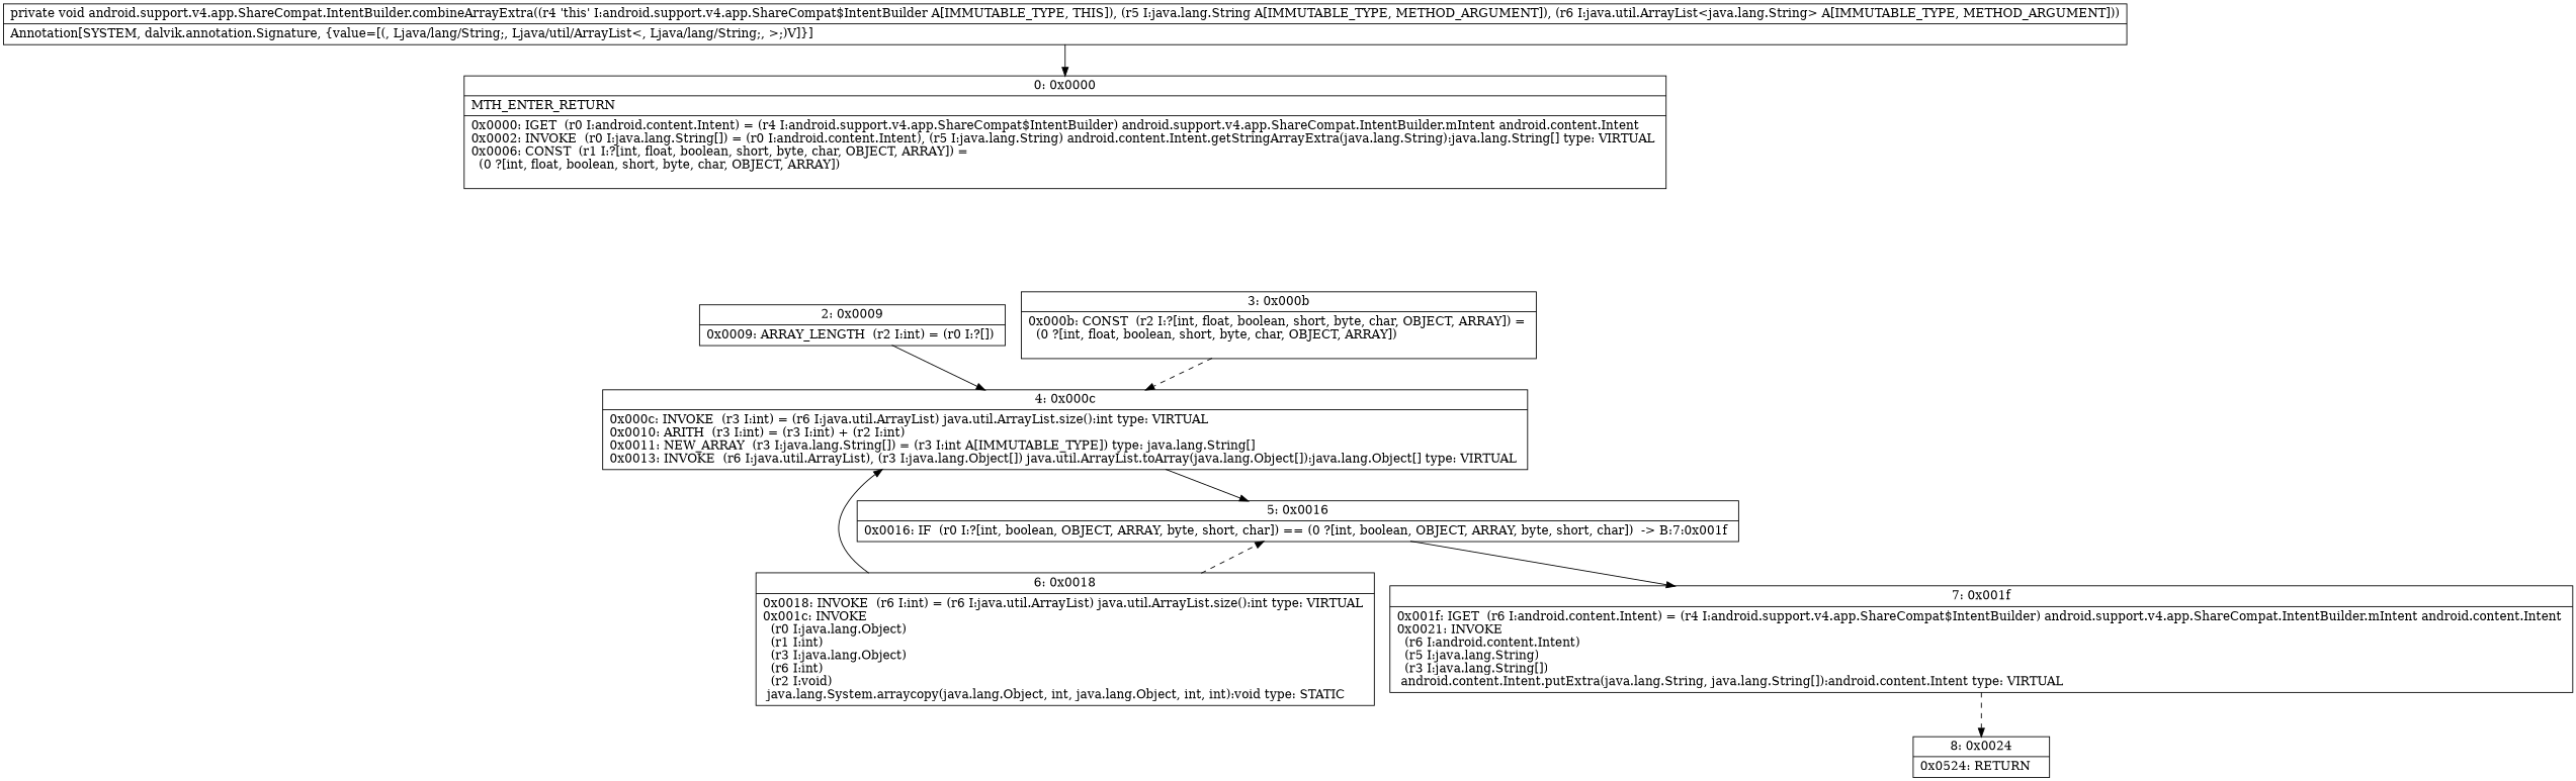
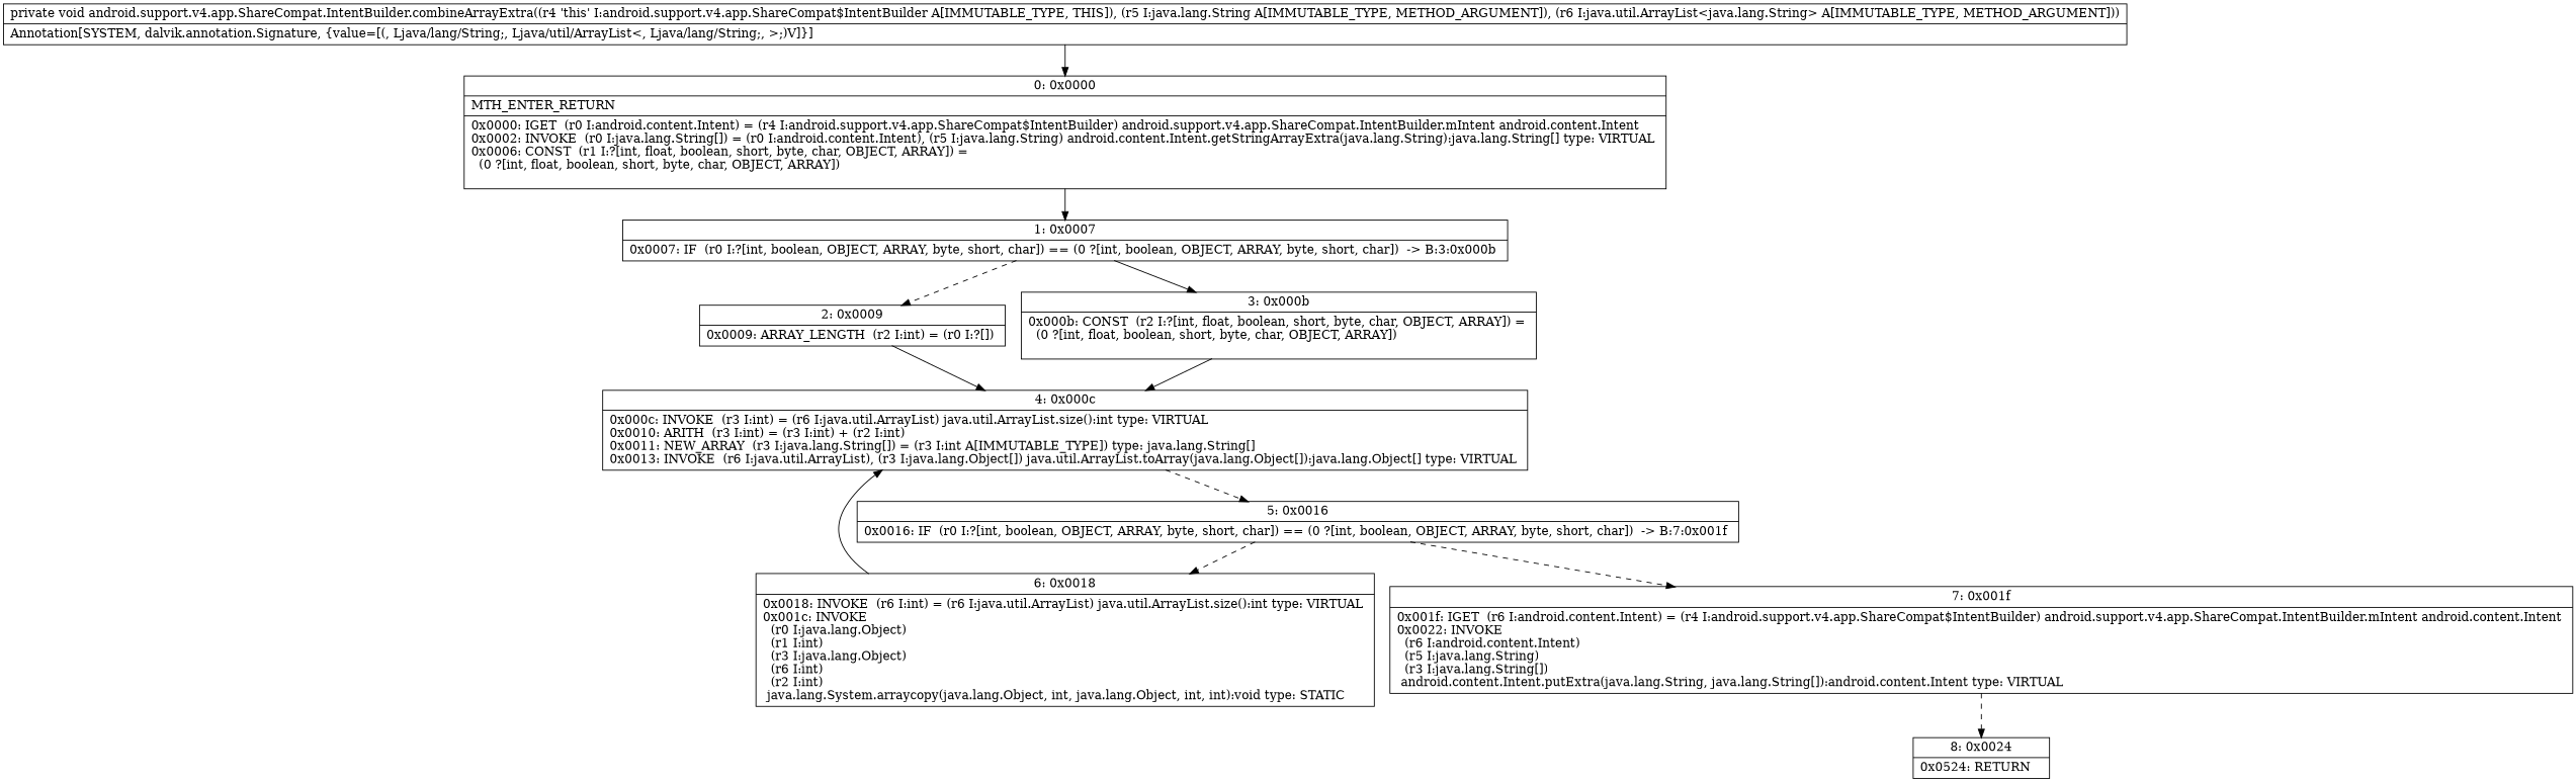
  digraph {
    node [shape=record]
    n1 [label="{0\:\ 0x0000|MTH_ENTER_RETURN\l|0x0000: IGET  (r0 I:android.content.Intent) = (r4 I:android.support.v4.app.ShareCompat$IntentBuilder) android.support.v4.app.ShareCompat.IntentBuilder.mIntent android.content.Intent \l0x0002: INVOKE  (r0 I:java.lang.String[]) = (r0 I:android.content.Intent), (r5 I:java.lang.String) android.content.Intent.getStringArrayExtra(java.lang.String):java.lang.String[] type: VIRTUAL \l0x0006: CONST  (r1 I:?[int, float, boolean, short, byte, char, OBJECT, ARRAY]) = \l  (0 ?[int, float, boolean, short, byte, char, OBJECT, ARRAY])\l \l}"]
+   n2 [label="{1\:\ 0x0007|0x0007: IF  (r0 I:?[int, boolean, OBJECT, ARRAY, byte, short, char]) == (0 ?[int, boolean, OBJECT, ARRAY, byte, short, char])  \-\> B:3:0x000b \l}"]
    n3 [label="{2\:\ 0x0009|0x0009: ARRAY_LENGTH  (r2 I:int) = (r0 I:?[]) \l}"]
    n4 [label="{3\:\ 0x000b|0x000b: CONST  (r2 I:?[int, float, boolean, short, byte, char, OBJECT, ARRAY]) = \l  (0 ?[int, float, boolean, short, byte, char, OBJECT, ARRAY])\l \l}"]
    n5 [label="{4\:\ 0x000c|0x000c: INVOKE  (r3 I:int) = (r6 I:java.util.ArrayList) java.util.ArrayList.size():int type: VIRTUAL \l0x0010: ARITH  (r3 I:int) = (r3 I:int) + (r2 I:int) \l0x0011: NEW_ARRAY  (r3 I:java.lang.String[]) = (r3 I:int A[IMMUTABLE_TYPE]) type: java.lang.String[] \l0x0013: INVOKE  (r6 I:java.util.ArrayList), (r3 I:java.lang.Object[]) java.util.ArrayList.toArray(java.lang.Object[]):java.lang.Object[] type: VIRTUAL \l}"]
    n6 [label="{5\:\ 0x0016|0x0016: IF  (r0 I:?[int, boolean, OBJECT, ARRAY, byte, short, char]) == (0 ?[int, boolean, OBJECT, ARRAY, byte, short, char])  \-\> B:7:0x001f \l}"]
-   n7 [label="{6\:\ 0x0018|0x0018: INVOKE  (r6 I:int) = (r6 I:java.util.ArrayList) java.util.ArrayList.size():int type: VIRTUAL \l0x001c: INVOKE  \l  (r0 I:java.lang.Object)\l  (r1 I:int)\l  (r3 I:java.lang.Object)\l  (r6 I:int)\l  (r2 I:void)\l java.lang.System.arraycopy(java.lang.Object, int, java.lang.Object, int, int):void type: STATIC \l}"]
-   n8 [label="{7\:\ 0x001f|0x001f: IGET  (r6 I:android.content.Intent) = (r4 I:android.support.v4.app.ShareCompat$IntentBuilder) android.support.v4.app.ShareCompat.IntentBuilder.mIntent android.content.Intent \l0x0021: INVOKE  \l  (r6 I:android.content.Intent)\l  (r5 I:java.lang.String)\l  (r3 I:java.lang.String[])\l android.content.Intent.putExtra(java.lang.String, java.lang.String[]):android.content.Intent type: VIRTUAL \l}"]
+   n7 [label="{6\:\ 0x0018|0x0018: INVOKE  (r6 I:int) = (r6 I:java.util.ArrayList) java.util.ArrayList.size():int type: VIRTUAL \l0x001c: INVOKE  \l  (r0 I:java.lang.Object)\l  (r1 I:int)\l  (r3 I:java.lang.Object)\l  (r6 I:int)\l  (r2 I:int)\l java.lang.System.arraycopy(java.lang.Object, int, java.lang.Object, int, int):void type: STATIC \l}"]
+   n8 [label="{7\:\ 0x001f|0x001f: IGET  (r6 I:android.content.Intent) = (r4 I:android.support.v4.app.ShareCompat$IntentBuilder) android.support.v4.app.ShareCompat.IntentBuilder.mIntent android.content.Intent \l0x0022: INVOKE  \l  (r6 I:android.content.Intent)\l  (r5 I:java.lang.String)\l  (r3 I:java.lang.String[])\l android.content.Intent.putExtra(java.lang.String, java.lang.String[]):android.content.Intent type: VIRTUAL \l}"]
    n9 [label="{8\:\ 0x0024|0x0524: RETURN   \l}"]
    n10 [label="{private void android.support.v4.app.ShareCompat.IntentBuilder.combineArrayExtra((r4 'this' I:android.support.v4.app.ShareCompat$IntentBuilder A[IMMUTABLE_TYPE, THIS]), (r5 I:java.lang.String A[IMMUTABLE_TYPE, METHOD_ARGUMENT]), (r6 I:java.util.ArrayList\<java.lang.String\> A[IMMUTABLE_TYPE, METHOD_ARGUMENT]))  | Annotation[SYSTEM, dalvik.annotation.Signature, \{value=[(, Ljava\/lang\/String;, Ljava\/util\/ArrayList\<, Ljava\/lang\/String;, \>;)V]\}]\l}"]
+   n1 -> n2
+   n2 -> n3 [style=dashed]
+   n2 -> n4
    n3 -> n5
-   n4 -> n5 [style=dashed]
-   n5 -> n6
-   n7 -> n6 [style=dashed]
-   n6 -> n8
+   n4 -> n5
+   n5 -> n6 [style=dashed]
+   n6 -> n7 [style=dashed]
+   n6 -> n8 [style=dashed]
    n7 -> n5
    n8 -> n9 [style=dashed]
    n10 -> n1
  }
